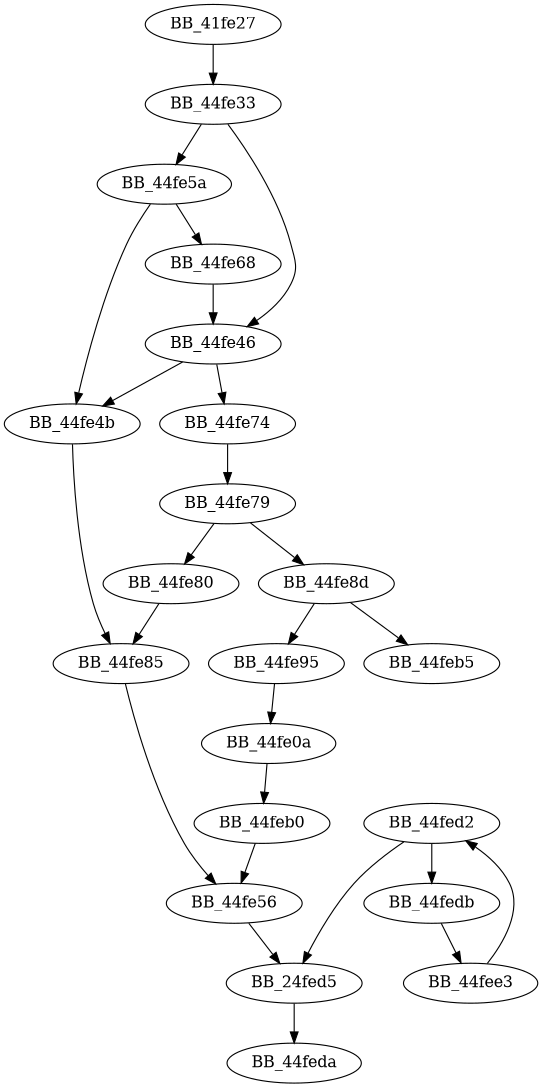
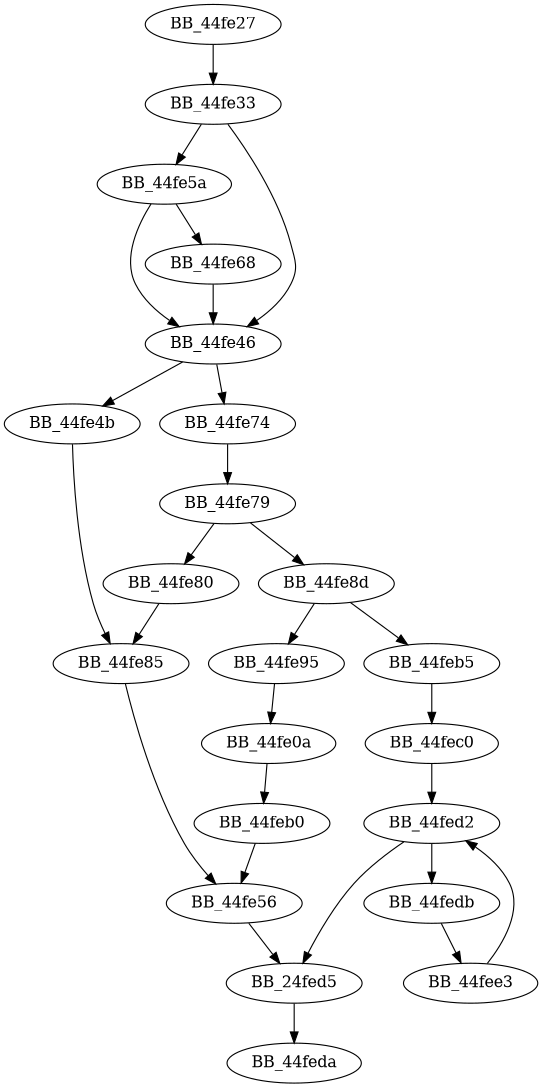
  digraph {
-   BB_44fe27 [label=BB_41fe27]
+   BB_44fe27
    BB_44fe33
    BB_44fe46
    BB_44fe5a
    BB_44fe4b
    BB_44fe74
    BB_44fe68
    BB_44fe85
    n9 [label=BB_24fed5]
    BB_44fe56
    BB_44feda
    BB_44fe79
    BB_44fe80
    BB_44fe8d
    BB_44fe95
    BB_44feb5
    n17 [label=BB_44fe0a]
+   BB_44fec0
    BB_44feb0
    BB_44fed2
    BB_44fedb
    BB_44fee3
    BB_44fe27 -> BB_44fe33
    BB_44fe33 -> BB_44fe46
    BB_44fe33 -> BB_44fe5a
    BB_44fe46 -> BB_44fe4b
    BB_44fe46 -> BB_44fe74
-   BB_44fe5a -> BB_44fe4b
+   BB_44fe5a -> BB_44fe46
    BB_44fe5a -> BB_44fe68
    BB_44fe4b -> BB_44fe85
    BB_44fe74 -> BB_44fe79
    BB_44fe68 -> BB_44fe46
    BB_44fe85 -> BB_44fe56
    n9 -> BB_44feda
    BB_44fe56 -> n9
    BB_44fe79 -> BB_44fe80
    BB_44fe79 -> BB_44fe8d
    BB_44fe80 -> BB_44fe85
    BB_44fe8d -> BB_44fe95
    BB_44fe8d -> BB_44feb5
    BB_44fe95 -> n17
+   BB_44feb5 -> BB_44fec0
    n17 -> BB_44feb0
+   BB_44fec0 -> BB_44fed2
    BB_44feb0 -> BB_44fe56
    BB_44fed2 -> n9
    BB_44fed2 -> BB_44fedb
    BB_44fedb -> BB_44fee3
    BB_44fee3 -> BB_44fed2
  }
